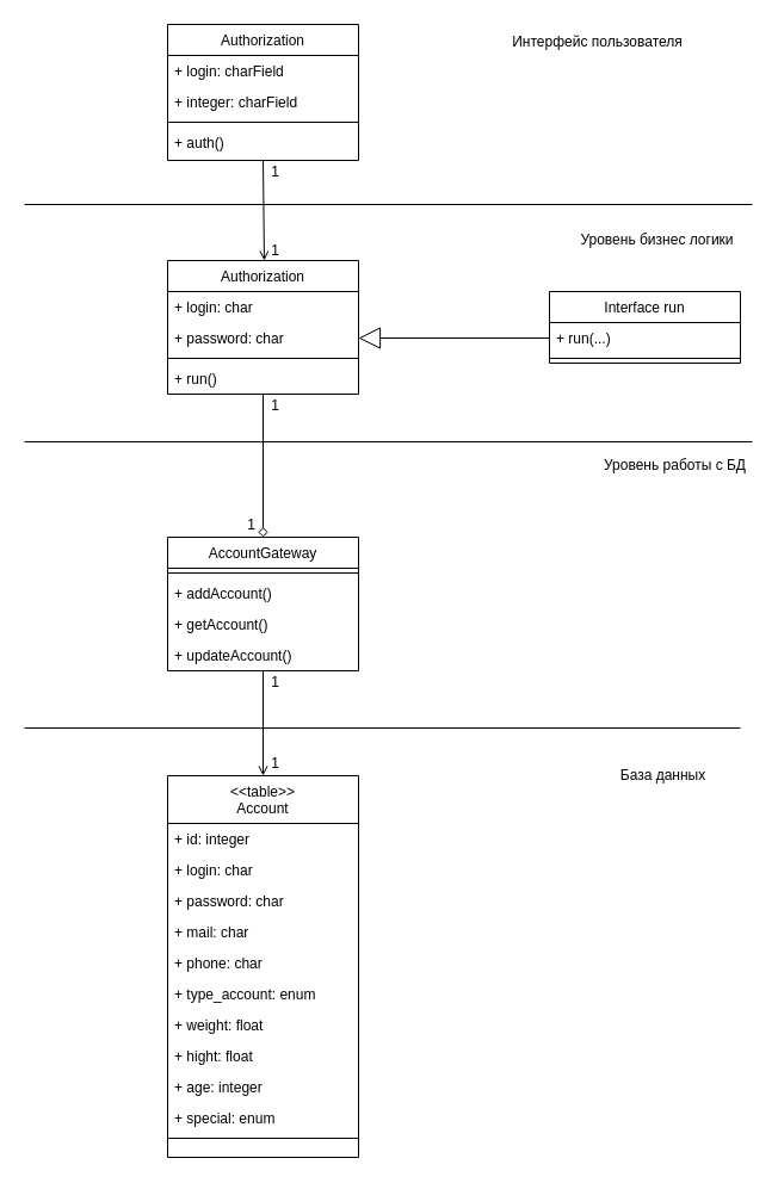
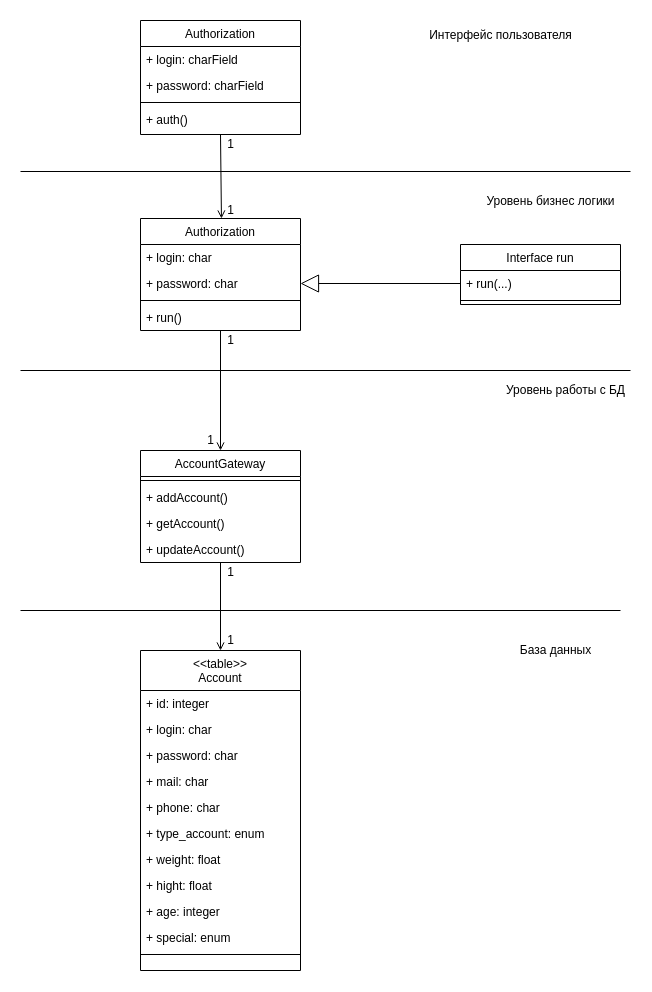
  <mxCell id="0" />
  <mxCell id="1" parent="0" />
  <mxCell id="2" value="AccountGateway" style="swimlane;fontStyle=0;align=center;verticalAlign=top;childLayout=stackLayout;horizontal=1;startSize=26;horizontalStack=0;resizeParent=1;resizeLast=0;collapsible=1;marginBottom=0;rounded=0;shadow=0;strokeWidth=1;" parent="1" vertex="1"><mxGeometry x="140" y="450" width="160" height="112" as="geometry"><mxRectangle x="130" y="380" width="160" height="26" as="alternateBounds" /></mxGeometry></mxCell>
  <mxCell id="3" value="" style="line;html=1;strokeWidth=1;align=left;verticalAlign=middle;spacingTop=-1;spacingLeft=3;spacingRight=3;rotatable=0;labelPosition=right;points=[];portConstraint=eastwest;" parent="2" vertex="1"><mxGeometry y="26" width="160" height="8" as="geometry" /></mxCell>
  <mxCell id="4" value="+ addAccount()" style="text;align=left;verticalAlign=top;spacingLeft=4;spacingRight=4;overflow=hidden;rotatable=0;points=[[0,0.5],[1,0.5]];portConstraint=eastwest;fontStyle=0" parent="2" vertex="1"><mxGeometry y="34" width="160" height="26" as="geometry" /></mxCell>
  <mxCell id="5" value="+ getAccount()" style="text;align=left;verticalAlign=top;spacingLeft=4;spacingRight=4;overflow=hidden;rotatable=0;points=[[0,0.5],[1,0.5]];portConstraint=eastwest;" parent="2" vertex="1"><mxGeometry y="60" width="160" height="26" as="geometry" /></mxCell>
  <mxCell id="6" value="+ updateAccount()" style="text;align=left;verticalAlign=top;spacingLeft=4;spacingRight=4;overflow=hidden;rotatable=0;points=[[0,0.5],[1,0.5]];portConstraint=eastwest;" parent="2" vertex="1"><mxGeometry y="86" width="160" height="26" as="geometry" /></mxCell>
  <mxCell id="7" value="&lt;&lt;table&gt;&gt;&#10;Account" style="swimlane;fontStyle=0;align=center;verticalAlign=top;childLayout=stackLayout;horizontal=1;startSize=40;horizontalStack=0;resizeParent=1;resizeLast=0;collapsible=1;marginBottom=0;rounded=0;shadow=0;strokeWidth=1;" parent="1" vertex="1"><mxGeometry x="140" y="650" width="160" height="320" as="geometry"><mxRectangle x="130" y="380" width="160" height="26" as="alternateBounds" /></mxGeometry></mxCell>
  <mxCell id="8" value="+ id: integer" style="text;align=left;verticalAlign=top;spacingLeft=4;spacingRight=4;overflow=hidden;rotatable=0;points=[[0,0.5],[1,0.5]];portConstraint=eastwest;" parent="7" vertex="1"><mxGeometry y="40" width="160" height="26" as="geometry" /></mxCell>
  <mxCell id="9" value="+ login: char" style="text;align=left;verticalAlign=top;spacingLeft=4;spacingRight=4;overflow=hidden;rotatable=0;points=[[0,0.5],[1,0.5]];portConstraint=eastwest;" parent="7" vertex="1"><mxGeometry y="66" width="160" height="26" as="geometry" /></mxCell>
  <mxCell id="10" value="+ password: char" style="text;align=left;verticalAlign=top;spacingLeft=4;spacingRight=4;overflow=hidden;rotatable=0;points=[[0,0.5],[1,0.5]];portConstraint=eastwest;" parent="7" vertex="1"><mxGeometry y="92" width="160" height="26" as="geometry" /></mxCell>
  <mxCell id="11" value="+ mail: char" style="text;align=left;verticalAlign=top;spacingLeft=4;spacingRight=4;overflow=hidden;rotatable=0;points=[[0,0.5],[1,0.5]];portConstraint=eastwest;" parent="7" vertex="1"><mxGeometry y="118" width="160" height="26" as="geometry" /></mxCell>
  <mxCell id="12" value="+ phone: char" style="text;align=left;verticalAlign=top;spacingLeft=4;spacingRight=4;overflow=hidden;rotatable=0;points=[[0,0.5],[1,0.5]];portConstraint=eastwest;" parent="7" vertex="1"><mxGeometry y="144" width="160" height="26" as="geometry" /></mxCell>
  <mxCell id="13" value="+ type_account: enum" style="text;align=left;verticalAlign=top;spacingLeft=4;spacingRight=4;overflow=hidden;rotatable=0;points=[[0,0.5],[1,0.5]];portConstraint=eastwest;" parent="7" vertex="1"><mxGeometry y="170" width="160" height="26" as="geometry" /></mxCell>
  <mxCell id="14" value="+ weight: float" style="text;align=left;verticalAlign=top;spacingLeft=4;spacingRight=4;overflow=hidden;rotatable=0;points=[[0,0.5],[1,0.5]];portConstraint=eastwest;" parent="7" vertex="1"><mxGeometry y="196" width="160" height="26" as="geometry" /></mxCell>
  <mxCell id="15" value="+ hight: float" style="text;align=left;verticalAlign=top;spacingLeft=4;spacingRight=4;overflow=hidden;rotatable=0;points=[[0,0.5],[1,0.5]];portConstraint=eastwest;" parent="7" vertex="1"><mxGeometry y="222" width="160" height="26" as="geometry" /></mxCell>
  <mxCell id="16" value="+ age: integer" style="text;align=left;verticalAlign=top;spacingLeft=4;spacingRight=4;overflow=hidden;rotatable=0;points=[[0,0.5],[1,0.5]];portConstraint=eastwest;" parent="7" vertex="1"><mxGeometry y="248" width="160" height="26" as="geometry" /></mxCell>
  <mxCell id="17" value="+ special: enum" style="text;align=left;verticalAlign=top;spacingLeft=4;spacingRight=4;overflow=hidden;rotatable=0;points=[[0,0.5],[1,0.5]];portConstraint=eastwest;" parent="7" vertex="1"><mxGeometry y="274" width="160" height="26" as="geometry" /></mxCell>
  <mxCell id="18" value="" style="line;html=1;strokeWidth=1;align=left;verticalAlign=middle;spacingTop=-1;spacingLeft=3;spacingRight=3;rotatable=0;labelPosition=right;points=[];portConstraint=eastwest;" parent="7" vertex="1"><mxGeometry y="300" width="160" height="8" as="geometry" /></mxCell>
  <mxCell id="19" value="Authorization" style="swimlane;fontStyle=0;align=center;verticalAlign=top;childLayout=stackLayout;horizontal=1;startSize=26;horizontalStack=0;resizeParent=1;resizeLast=0;collapsible=1;marginBottom=0;rounded=0;shadow=0;strokeWidth=1;" parent="1" vertex="1"><mxGeometry x="140" y="218" width="160" height="112" as="geometry"><mxRectangle x="130" y="380" width="160" height="26" as="alternateBounds" /></mxGeometry></mxCell>
  <mxCell id="20" value="+ login: char" style="text;align=left;verticalAlign=top;spacingLeft=4;spacingRight=4;overflow=hidden;rotatable=0;points=[[0,0.5],[1,0.5]];portConstraint=eastwest;" parent="19" vertex="1"><mxGeometry y="26" width="160" height="26" as="geometry" /></mxCell>
  <mxCell id="21" value="+ password: char" style="text;align=left;verticalAlign=top;spacingLeft=4;spacingRight=4;overflow=hidden;rotatable=0;points=[[0,0.5],[1,0.5]];portConstraint=eastwest;" parent="19" vertex="1"><mxGeometry y="52" width="160" height="26" as="geometry" /></mxCell>
  <mxCell id="22" value="" style="line;html=1;strokeWidth=1;align=left;verticalAlign=middle;spacingTop=-1;spacingLeft=3;spacingRight=3;rotatable=0;labelPosition=right;points=[];portConstraint=eastwest;" parent="19" vertex="1"><mxGeometry y="78" width="160" height="8" as="geometry" /></mxCell>
  <mxCell id="23" value="+ run()" style="text;align=left;verticalAlign=top;spacingLeft=4;spacingRight=4;overflow=hidden;rotatable=0;points=[[0,0.5],[1,0.5]];portConstraint=eastwest;" parent="19" vertex="1"><mxGeometry y="86" width="160" height="26" as="geometry" /></mxCell>
  <mxCell id="24" value="Authorization" style="swimlane;fontStyle=0;align=center;verticalAlign=top;childLayout=stackLayout;horizontal=1;startSize=26;horizontalStack=0;resizeParent=1;resizeLast=0;collapsible=1;marginBottom=0;rounded=0;shadow=0;strokeWidth=1;" parent="1" vertex="1"><mxGeometry x="140" y="20" width="160" height="114" as="geometry"><mxRectangle x="130" y="380" width="160" height="26" as="alternateBounds" /></mxGeometry></mxCell>
  <mxCell id="25" value="+ login: charField" style="text;align=left;verticalAlign=top;spacingLeft=4;spacingRight=4;overflow=hidden;rotatable=0;points=[[0,0.5],[1,0.5]];portConstraint=eastwest;" parent="24" vertex="1"><mxGeometry y="26" width="160" height="26" as="geometry" /></mxCell>
- <mxCell id="26" value="+ integer: charField" style="text;align=left;verticalAlign=top;spacingLeft=4;spacingRight=4;overflow=hidden;rotatable=0;points=[[0,0.5],[1,0.5]];portConstraint=eastwest;" parent="24" vertex="1"><mxGeometry y="52" width="160" height="26" as="geometry" /></mxCell>
+ <mxCell id="26" value="+ password: charField" style="text;align=left;verticalAlign=top;spacingLeft=4;spacingRight=4;overflow=hidden;rotatable=0;points=[[0,0.5],[1,0.5]];portConstraint=eastwest;" parent="24" vertex="1"><mxGeometry y="52" width="160" height="26" as="geometry" /></mxCell>
  <mxCell id="27" value="" style="line;html=1;strokeWidth=1;align=left;verticalAlign=middle;spacingTop=-1;spacingLeft=3;spacingRight=3;rotatable=0;labelPosition=right;points=[];portConstraint=eastwest;" parent="24" vertex="1"><mxGeometry y="78" width="160" height="8" as="geometry" /></mxCell>
  <mxCell id="28" value="+ auth()" style="text;align=left;verticalAlign=top;spacingLeft=4;spacingRight=4;overflow=hidden;rotatable=0;points=[[0,0.5],[1,0.5]];portConstraint=eastwest;fontStyle=0" parent="24" vertex="1"><mxGeometry y="86" width="160" height="26" as="geometry" /></mxCell>
  <mxCell id="29" value="Interface run" style="swimlane;fontStyle=0;align=center;verticalAlign=top;childLayout=stackLayout;horizontal=1;startSize=26;horizontalStack=0;resizeParent=1;resizeLast=0;collapsible=1;marginBottom=0;rounded=0;shadow=0;strokeWidth=1;" parent="1" vertex="1"><mxGeometry x="460" y="244" width="160" height="60" as="geometry"><mxRectangle x="130" y="380" width="160" height="26" as="alternateBounds" /></mxGeometry></mxCell>
  <mxCell id="30" value="+ run(...)" style="text;align=left;verticalAlign=top;spacingLeft=4;spacingRight=4;overflow=hidden;rotatable=0;points=[[0,0.5],[1,0.5]];portConstraint=eastwest;fontStyle=0" parent="29" vertex="1"><mxGeometry y="26" width="160" height="26" as="geometry" /></mxCell>
  <mxCell id="31" value="" style="line;html=1;strokeWidth=1;align=left;verticalAlign=middle;spacingTop=-1;spacingLeft=3;spacingRight=3;rotatable=0;labelPosition=right;points=[];portConstraint=eastwest;" parent="29" vertex="1"><mxGeometry y="52" width="160" height="8" as="geometry" /></mxCell>
  <mxCell id="32" value="" style="endArrow=open;html=1;rounded=0;align=center;verticalAlign=top;endFill=0;labelBackgroundColor=none;endSize=6;exitX=0.5;exitY=1;exitDx=0;exitDy=0;entryX=0.5;entryY=0;entryDx=0;entryDy=0;" parent="1" source="2" target="7" edge="1"><mxGeometry relative="1" as="geometry"><mxPoint x="-390" y="649" as="targetPoint" /><mxPoint x="-430" y="649" as="sourcePoint" /></mxGeometry></mxCell>
  <mxCell id="33" value="1" style="text;html=1;align=center;verticalAlign=middle;resizable=0;points=[];autosize=1;strokeColor=none;fillColor=none;" parent="1" vertex="1"><mxGeometry x="220" y="562" width="20" height="20" as="geometry" /></mxCell>
  <mxCell id="34" value="1" style="text;html=1;align=center;verticalAlign=middle;resizable=0;points=[];autosize=1;strokeColor=none;fillColor=none;" parent="1" vertex="1"><mxGeometry x="220" y="630" width="20" height="20" as="geometry" /></mxCell>
  <mxCell id="35" value="" style="endArrow=none;html=1;rounded=0;" parent="1" edge="1"><mxGeometry width="50" height="50" relative="1" as="geometry"><mxPoint x="20" y="610" as="sourcePoint" /><mxPoint x="620" y="610" as="targetPoint" /></mxGeometry></mxCell>
  <mxCell id="36" value="" style="endArrow=none;html=1;rounded=0;" parent="1" edge="1"><mxGeometry width="50" height="50" relative="1" as="geometry"><mxPoint x="20" y="370" as="sourcePoint" /><mxPoint x="630" y="370" as="targetPoint" /></mxGeometry></mxCell>
  <mxCell id="37" value="" style="endArrow=none;html=1;rounded=0;" parent="1" edge="1"><mxGeometry width="50" height="50" relative="1" as="geometry"><mxPoint x="20" y="171" as="sourcePoint" /><mxPoint x="630" y="171" as="targetPoint" /></mxGeometry></mxCell>
  <mxCell id="38" value="" style="endArrow=open;html=1;rounded=0;align=center;verticalAlign=top;endFill=0;labelBackgroundColor=none;endSize=6;exitX=0.5;exitY=1;exitDx=0;exitDy=0;entryX=0.506;entryY=0;entryDx=0;entryDy=0;entryPerimeter=0;" parent="1" source="24" target="19" edge="1"><mxGeometry relative="1" as="geometry"><mxPoint x="-140" y="210" as="targetPoint" /><mxPoint x="-140.46" y="-62.002" as="sourcePoint" /></mxGeometry></mxCell>
- <mxCell id="39" value="" style="endArrow=diamond;html=1;rounded=0;align=center;verticalAlign=top;endFill=0;labelBackgroundColor=none;endSize=6;" parent="1" source="23" target="2" edge="1"><mxGeometry relative="1" as="geometry"><mxPoint x="220" y="570" as="targetPoint" /><mxPoint x="-140" y="322.002" as="sourcePoint" /></mxGeometry></mxCell>
+ <mxCell id="39" value="" style="endArrow=open;html=1;rounded=0;align=center;verticalAlign=top;endFill=0;labelBackgroundColor=none;endSize=6;" parent="1" source="23" target="2" edge="1"><mxGeometry relative="1" as="geometry"><mxPoint x="220" y="570" as="targetPoint" /><mxPoint x="-140" y="322.002" as="sourcePoint" /></mxGeometry></mxCell>
  <mxCell id="40" value="1" style="text;html=1;align=center;verticalAlign=middle;resizable=0;points=[];autosize=1;strokeColor=none;fillColor=none;" parent="1" vertex="1"><mxGeometry x="220" y="134" width="20" height="20" as="geometry" /></mxCell>
  <mxCell id="41" value="1" style="text;html=1;align=center;verticalAlign=middle;resizable=0;points=[];autosize=1;strokeColor=none;fillColor=none;" parent="1" vertex="1"><mxGeometry x="220" y="330" width="20" height="20" as="geometry" /></mxCell>
  <mxCell id="42" value="1" style="text;html=1;align=center;verticalAlign=middle;resizable=0;points=[];autosize=1;strokeColor=none;fillColor=none;" parent="1" vertex="1"><mxGeometry x="200" y="430" width="20" height="20" as="geometry" /></mxCell>
  <mxCell id="43" value="" style="endArrow=block;endSize=16;endFill=0;html=1;rounded=0;entryX=1;entryY=0.5;entryDx=0;entryDy=0;exitX=0;exitY=0.5;exitDx=0;exitDy=0;" parent="1" source="30" target="21" edge="1"><mxGeometry width="160" relative="1" as="geometry"><mxPoint x="790" y="-780" as="sourcePoint" /><mxPoint x="950" y="-780" as="targetPoint" /></mxGeometry></mxCell>
  <mxCell id="44" value="Интерфейс пользователя" style="text;html=1;align=center;verticalAlign=middle;resizable=0;points=[];autosize=1;strokeColor=none;fillColor=none;" parent="1" vertex="1"><mxGeometry x="420" y="25" width="160" height="20" as="geometry" /></mxCell>
  <mxCell id="45" value="Уровень бизнес логики" style="text;html=1;align=center;verticalAlign=middle;resizable=0;points=[];autosize=1;strokeColor=none;fillColor=none;" parent="1" vertex="1"><mxGeometry x="480" y="191" width="140" height="20" as="geometry" /></mxCell>
  <mxCell id="46" value="База данных" style="text;html=1;align=center;verticalAlign=middle;resizable=0;points=[];autosize=1;strokeColor=none;fillColor=none;" parent="1" vertex="1"><mxGeometry x="510" y="640" width="90" height="20" as="geometry" /></mxCell>
  <mxCell id="47" value="Уровень работы с БД" style="text;html=1;align=center;verticalAlign=middle;resizable=0;points=[];autosize=1;strokeColor=none;fillColor=none;" parent="1" vertex="1"><mxGeometry x="500" y="380" width="130" height="20" as="geometry" /></mxCell>
  <mxCell id="48" value="1" style="text;html=1;align=center;verticalAlign=middle;resizable=0;points=[];autosize=1;strokeColor=none;fillColor=none;" vertex="1" parent="1"><mxGeometry x="220" y="200" width="20" height="20" as="geometry" /></mxCell>
